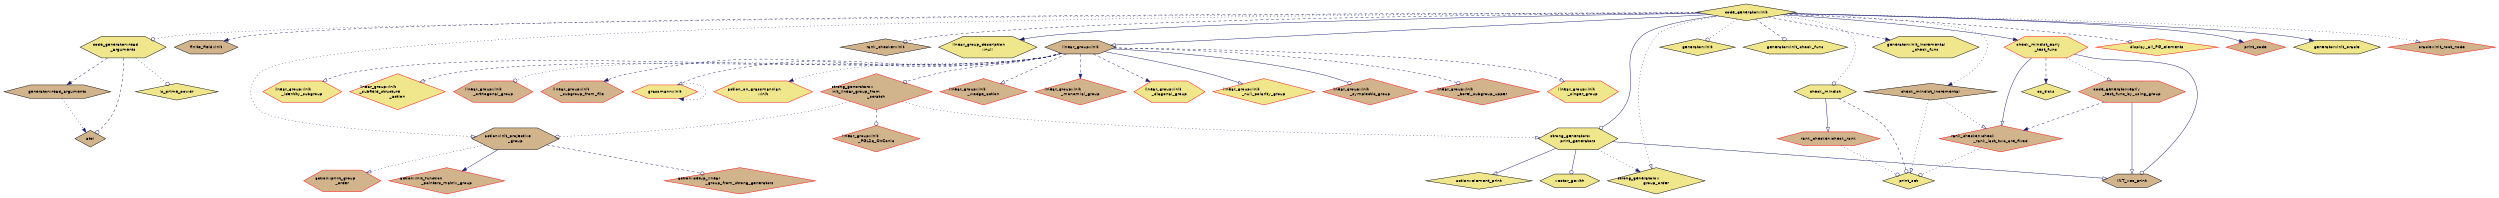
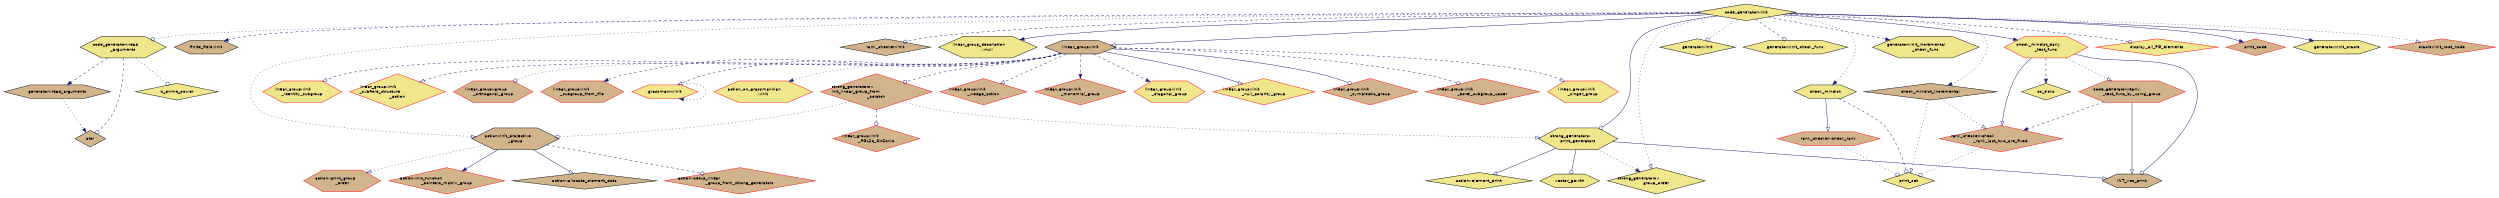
  digraph {
    rankdir=TB
    node [color=red fillcolor=tan fontname=Helvetica fontsize=10 shape=diamond style=filled]
    edge [arrowhead=odot color=midnightblue fontname=Helvetica fontsize=10 labelfontname=Helvetica labelfontsize=10 style=dashed]
    n1 [color=black fillcolor=khaki fontcolor=black height=0.2 label="code_generator::init" width=0.4]
    n2 [color=black fillcolor=khaki height=0.2 label="code_generator::read\l_arguments" shape=hexagon width=0.4]
    n3 [color=black height=0.2 label="finite_field::init" shape=hexagon width=0.4]
    n4 [color=black height=0.2 label="action::init_projective\l_group" shape=hexagon width=0.4]
    n5 [color=black height=0.2 label="rank_checker::init" width=0.4]
    n6 [color=black fillcolor=khaki height=0.2 label="linear_group_description\l::null" shape=hexagon width=0.4]
    n7 [color=black height=0.2 label="linear_group::init" shape=hexagon width=0.4]
    n8 [color=black fillcolor=khaki height=0.2 label="strong_generators::\lprint_generators" shape=hexagon width=0.4]
    n9 [color=black fillcolor=khaki height=0.2 label="strong_generators::\lgroup_order" width=0.4]
    n10 [color=black fillcolor=khaki height=0.2 label="generator::init" width=0.4]
    n11 [color=black fillcolor=khaki height=0.2 label="generator::init_check_func" shape=hexagon width=0.4]
    n12 [color=black fillcolor=khaki height=0.2 label=check_mindist shape=hexagon width=0.4]
    n13 [color=black fillcolor=khaki height=0.2 label="generator::init_incremental\l_check_func" shape=hexagon width=0.4]
    n14 [color=black height=0.2 label=check_mindist_incremental width=0.4]
    n15 [fillcolor=khaki height=0.2 label="check_mindist_early\l_test_func" shape=hexagon width=0.4]
    n16 [fillcolor=khaki height=0.2 label=display_all_PG_elements width=0.4]
    n17 [height=0.2 label=print_code width=0.4]
    n18 [color=black fillcolor=khaki height=0.2 label="generator::init_oracle" shape=hexagon width=0.4]
    n19 [height=0.2 label="oracle::init_root_node" width=0.4]
    n20 [color=black height=0.2 label="generator::read_arguments" shape=hexagon width=0.4]
    n21 [color=black height=0.2 label=atoi width=0.4]
    n22 [color=black fillcolor=khaki height=0.2 label=is_prime_power width=0.4]
    n23 [height=0.2 label="action::init_function\l_pointers_matrix_group" width=0.4]
+   n24 [color=black height=0.2 label="action::allocate_element_data" width=0.4]
    n25 [height=0.2 label="action::setup_linear\l_group_from_strong_generators" width=0.4]
    n26 [height=0.2 label="action::print_group\l_order" shape=hexagon width=0.4]
    n27 [height=0.2 label="strong_generators::\linit_linear_group_from\l_scratch" width=0.4]
    n28 [height=0.2 label="linear_group::init\l_wedge_action" width=0.4]
    n29 [height=0.2 label="linear_group::init\l_monomial_group" width=0.4]
    n30 [fillcolor=khaki height=0.2 label="linear_group::init\l_diagonal_group" shape=hexagon width=0.4]
    n31 [fillcolor=khaki height=0.2 label="linear_group::init\l_null_polarity_group" width=0.4]
    n32 [height=0.2 label="linear_group::init\l_symplectic_group" width=0.4]
    n33 [height=0.2 label="linear_group::init\l_borel_subgroup_upper" width=0.4]
    n34 [fillcolor=khaki height=0.2 label="linear_group::init\l_singer_group" shape=hexagon width=0.4]
    n35 [fillcolor=khaki height=0.2 label="linear_group::init\l_identity_subgroup" shape=hexagon width=0.4]
    n36 [fillcolor=khaki height=0.2 label="linear_group::init\l_subfield_structure\l_action" width=0.4]
-   n37 [height=0.2 label="linear_group::init\l_orthogonal_group" shape=hexagon width=0.4]
+   n37 [height=0.2 label="linear_group::group\l_orthogonal_group" shape=hexagon width=0.4]
    n38 [height=0.2 label="linear_group::init\l_subgroup_from_file" shape=hexagon width=0.4]
    n39 [fillcolor=khaki height=0.2 label="grassmann::init" shape=hexagon width=0.4]
    n40 [fillcolor=khaki height=0.2 label="action_on_grassmannian\l::init" shape=hexagon width=0.4]
    n41 [color=black height=0.2 label=INT_vec_print shape=hexagon width=0.4]
    n42 [color=black fillcolor=khaki height=0.2 label="action::element_print" width=0.4]
    n43 [color=black fillcolor=khaki height=0.2 label="vector_ge::ith" shape=hexagon width=0.4]
    n44 [color=black fillcolor=khaki height=0.2 label=print_set width=0.4]
    n45 [height=0.2 label="rank_checker::check_rank" shape=hexagon width=0.4]
    n46 [height=0.2 label="rank_checker::check\l_rank_last_two_are_fixed" width=0.4]
    n47 [height=0.2 label="code_generator::early\l_test_func_by_using_group" shape=hexagon width=0.4]
    n48 [color=black fillcolor=khaki height=0.2 label=os_ticks width=0.4]
    n49 [height=0.2 label="linear_group::init\l_PGL2q_OnConic" width=0.4]
    n1 -> n2 [style=dotted]
    n1 -> n3 [arrowhead=normal]
    n1 -> n4 [arrowhead=onormal style=dotted]
    n1 -> n5
    n1 -> n6 [arrowhead=normal style=solid]
    n1 -> n7 [arrowhead=onormal style=solid]
    n1 -> n8 [style=solid]
    n1 -> n9 [arrowhead=onormal style=dotted]
    n1 -> n10 [style=dotted]
    n1 -> n11
-   n1 -> n12 [style=dotted]
+   n1 -> n12 [arrowhead=normal style=dotted]
    n1 -> n13 [arrowhead=normal]
    n1 -> n14 [arrowhead=normal style=dotted]
    n1 -> n15 [arrowhead=normal style=solid]
    n1 -> n16
    n1 -> n17 [arrowhead=normal style=solid]
    n1 -> n18 [arrowhead=normal style=solid]
    n1 -> n19 [arrowhead=onormal style=dotted]
    n2 -> n20 [arrowhead=normal]
    n2 -> n21
    n2 -> n22 [style=dotted]
    n4 -> n23 [arrowhead=normal style=solid]
+   n4 -> n24 [arrowhead=onormal style=solid]
    n4 -> n25
    n4 -> n26 [arrowhead=onormal style=dotted]
    n7 -> n27
    n7 -> n28 [arrowhead=onormal]
    n7 -> n29 [arrowhead=normal]
    n7 -> n30 [arrowhead=normal]
    n7 -> n31 [arrowhead=onormal style=solid]
    n7 -> n32 [style=solid]
    n7 -> n33
    n7 -> n34 [arrowhead=onormal]
    n7 -> n35 [arrowhead=onormal]
    n7 -> n36 [arrowhead=onormal]
    n7 -> n37 [style=dotted]
    n7 -> n38 [arrowhead=normal]
    n7 -> n39 [arrowhead=onormal]
    n7 -> n40 [arrowhead=normal style=dotted]
    n8 -> n9 [arrowhead=normal style=dotted]
    n8 -> n41 [arrowhead=onormal style=solid]
    n8 -> n42 [arrowhead=onormal style=solid]
    n8 -> n43 [style=solid]
    n12 -> n44
    n12 -> n45 [arrowhead=onormal style=solid]
    n14 -> n44 [arrowhead=onormal style=dotted]
    n14 -> n46 [arrowhead=onormal style=dotted]
    n15 -> n41 [style=solid]
    n15 -> n46 [arrowhead=onormal style=solid]
    n15 -> n47 [arrowhead=onormal style=dotted]
    n15 -> n48 [arrowhead=normal]
    n20 -> n21 [arrowhead=normal style=dotted]
    n27 -> n4 [style=dotted]
    n27 -> n8 [arrowhead=onormal style=dotted]
    n27 -> n49
    n39 -> n39 [arrowhead=normal style=dotted]
    n45 -> n44 [style=dotted]
    n46 -> n44 [style=dotted]
    n47 -> n41 [arrowhead=onormal style=solid]
    n47 -> n46 [arrowhead=normal]
  }
